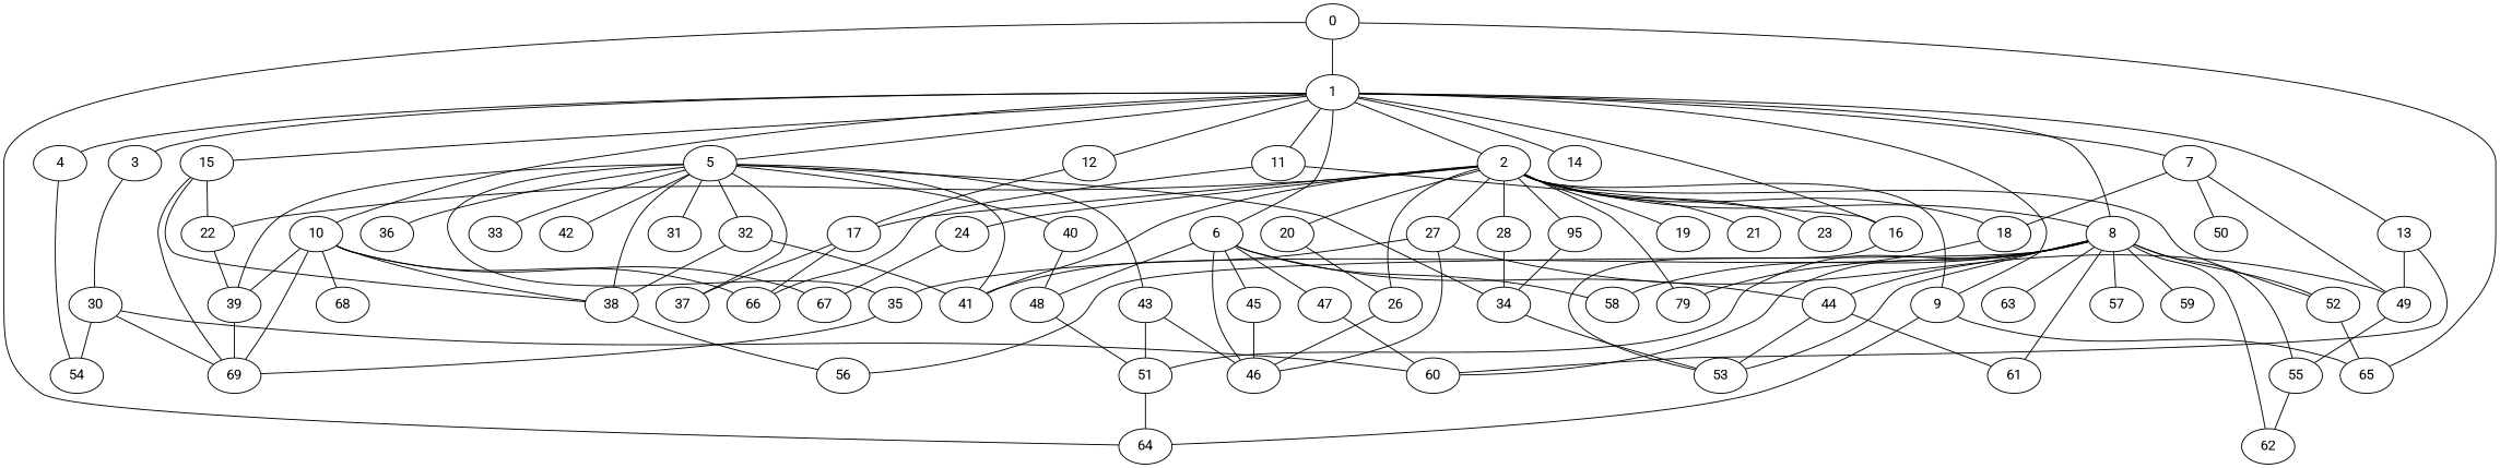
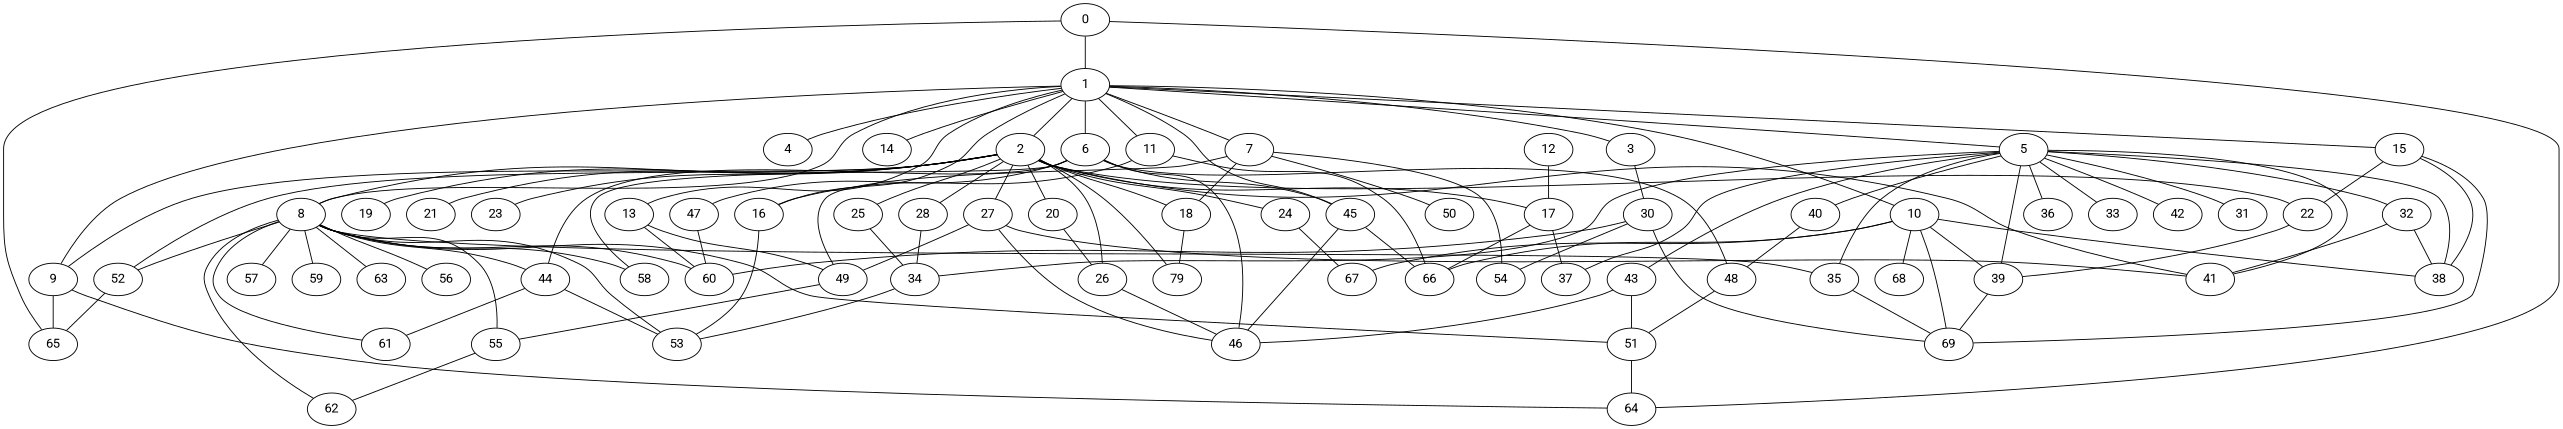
  graph {
    fontname=Roboto
    node [fontname=Roboto]
    edge [fontname=Roboto]
    0
    1
    64
    65
    2
    3
    4
    5
    6
    7
    8
    9
    10
    11
    12
    13
    14
    15
    16
    17
    18
    19
    20
    21
    22
    23
    24
-   25 [label=95]
+   25
    26
    27
    28
    n32 [label=79]
    41
    52
    30
    54
    32
    34
    35
    36
    37
    38
    33
    40
    42
    39
    43
    31
    44
    45
    46
    47
    48
    58
    50
    49
    51
    53
    55
    56
    57
    59
    60
    61
    62
    63
    66
    67
    68
    69
    0 -- 1
    0 -- 64
    0 -- 65
    1 -- 2
    1 -- 3
    1 -- 4
    1 -- 5
    1 -- 6
    1 -- 7
    1 -- 8
    1 -- 9
    1 -- 10
    1 -- 11
-   1 -- 12
+   1 -- 45
    1 -- 13
    1 -- 14
    1 -- 15
    1 -- 16
    2 -- 8
    2 -- 9
    2 -- 17
    2 -- 18
    2 -- 19
    2 -- 20
    2 -- 21
    2 -- 22
    2 -- 23
    2 -- 24
    2 -- 25
    2 -- 26
    2 -- 27
    2 -- 28
    2 -- n32
    2 -- 41
    2 -- 52
    3 -- 30
-   4 -- 54
+   7 -- 54
    5 -- 41
    5 -- 32
    5 -- 34
    5 -- 35
    5 -- 36
    5 -- 37
    5 -- 38
    5 -- 33
    5 -- 40
    5 -- 42
    5 -- 39
    5 -- 43
    5 -- 31
    6 -- 44
    6 -- 45
    6 -- 46
    6 -- 47
    6 -- 48
    6 -- 58
    7 -- 18
    7 -- 50
    7 -- 49
    8 -- 52
    8 -- 35
    8 -- 44
    8 -- 58
    8 -- 51
    8 -- 53
    8 -- 55
    8 -- 56
    8 -- 57
    8 -- 59
    8 -- 60
    8 -- 61
    8 -- 62
    8 -- 63
    9 -- 64
    9 -- 65
    10 -- 38
    10 -- 39
    10 -- 66
    10 -- 67
    10 -- 68
    10 -- 69
    11 -- 16
    11 -- 66
    12 -- 17
    13 -- 49
    13 -- 60
    15 -- 22
    15 -- 38
    15 -- 69
    16 -- 53
    17 -- 37
    17 -- 66
    18 -- n32
    20 -- 26
    22 -- 39
    24 -- 67
    25 -- 34
    26 -- 46
    27 -- 41
    27 -- 46
    27 -- 49
    28 -- 34
    52 -- 65
    30 -- 54
    30 -- 60
    30 -- 69
    32 -- 41
    32 -- 38
    34 -- 53
    35 -- 69
-   38 -- 56
    40 -- 48
    39 -- 69
    43 -- 46
    43 -- 51
    44 -- 53
    44 -- 61
    45 -- 46
+   45 -- 66
    47 -- 60
    48 -- 51
    49 -- 55
    51 -- 64
    55 -- 62
  }
